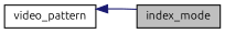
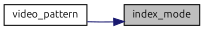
  digraph {
    rankdir=RL
    fontname=Ubuntu
    node [color=black fontname=Ubuntu fontsize=10 shape=record style=filled]
    n1 [fillcolor=grey75 fontcolor=black height=0.2 label=index_mode width=0.4]
    n2 [fillcolor=white height=0.2 label=video_pattern width=0.4]
-   n2 -> n1 [color=midnightblue dir=back fontname=Ubuntu fontsize=10 labelfontname=Helvetica labelfontsize=10 style=solid]
+   n1 -> n2 [color=midnightblue dir=back fontname=Ubuntu fontsize=10 labelfontname=Helvetica labelfontsize=10 style=solid]
  }
